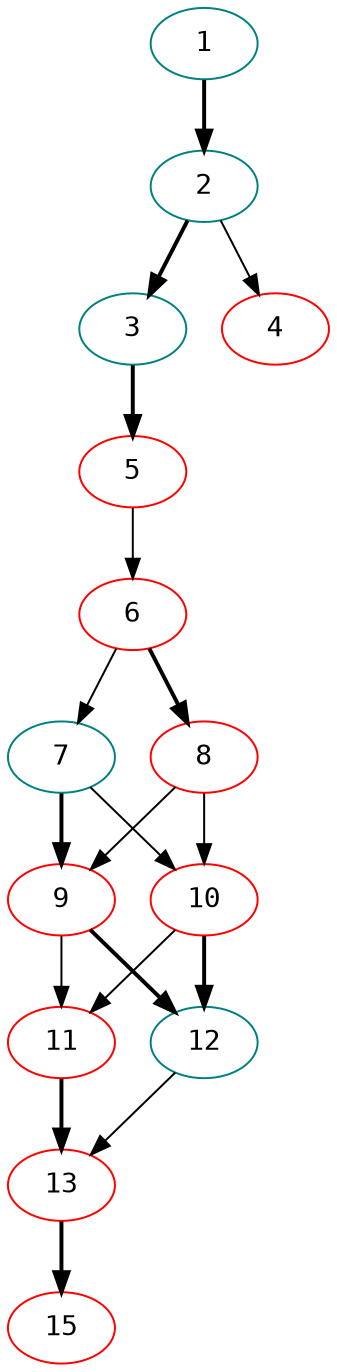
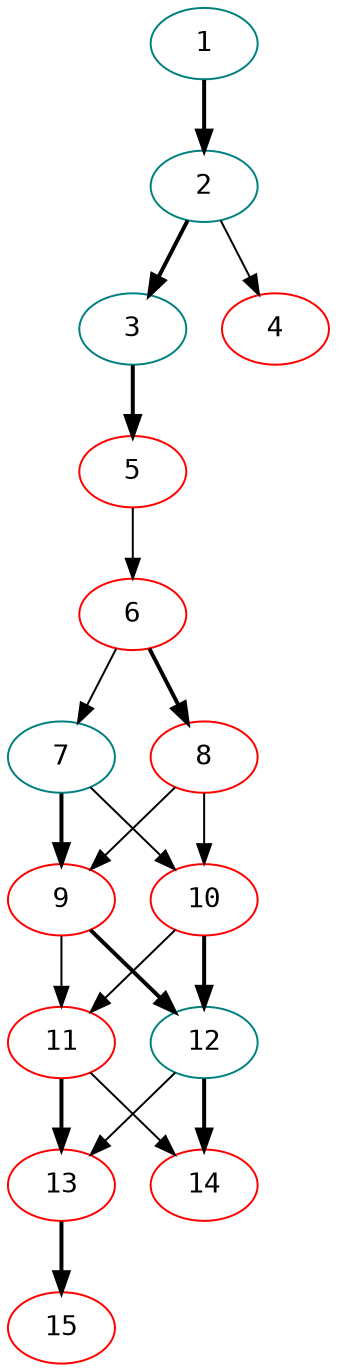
  digraph {
    fontname="DejaVu Sans Mono"
    node [alpha=0.15 color=red fontname="DejaVu Sans Mono"]
    edge [fontname="DejaVu Sans Mono" style=bold]
    1 [alpha=0.05 color=teal expect_size=51020800]
    2 [alpha=0.17 color=teal expect_size=18221056]
    3 [color=teal expect_size=43432960]
    4 [alpha=0.19 expect_size=27528192]
    5 [alpha=0.16 expect_size=21609472]
    6 [alpha=0.10 expect_size=15039488]
    7 [alpha=0.12 color=teal expect_size=49321984]
    8 [alpha=0.07 expect_size=51027968]
    9 [alpha=0.03 expect_size=10486784]
    10 [alpha=0.02 expect_size=34848768]
    11 [expect_size=14776320]
    12 [color=teal expect_size=27409408]
    13 [alpha=0.10 expect_size=20560896]
+   14 [alpha=0.16 expect_size=8257536]
    15 [alpha=0.06 expect_size=6046720]
    1 -> 2
    2 -> 3
    2 -> 4 [style=solid]
    3 -> 5
    5 -> 6 [style=solid]
    6 -> 7 [style=solid]
    6 -> 8
    7 -> 9
    7 -> 10 [style=solid]
    8 -> 9 [style=solid]
    8 -> 10 [style=solid]
    9 -> 11 [style=solid]
    9 -> 12
    10 -> 11 [style=solid]
    10 -> 12
    11 -> 13
+   11 -> 14 [style=solid]
    12 -> 13 [style=solid]
+   12 -> 14
    13 -> 15
  }
